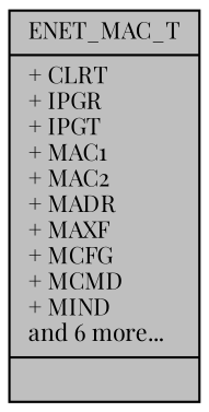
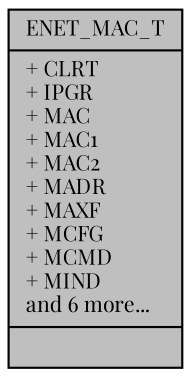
  digraph {
    fontname="Playfair Display"
-   n1 [color=black fillcolor=grey75 fontcolor=black fontname="Playfair Display" fontsize=10 height=0.2 label="{ENET_MAC_T\n|+ CLRT\l+ IPGR\l+ IPGT\l+ MAC1\l+ MAC2\l+ MADR\l+ MAXF\l+ MCFG\l+ MCMD\l+ MIND\land 6 more...\l|}" shape=record style=filled width=0.4]
+   n1 [color=black fillcolor=grey75 fontcolor=black fontname="Playfair Display" fontsize=10 height=0.2 label="{ENET_MAC_T\n|+ CLRT\l+ IPGR\l+ MAC\l+ MAC1\l+ MAC2\l+ MADR\l+ MAXF\l+ MCFG\l+ MCMD\l+ MIND\land 6 more...\l|}" shape=record style=filled width=0.4]
  }
